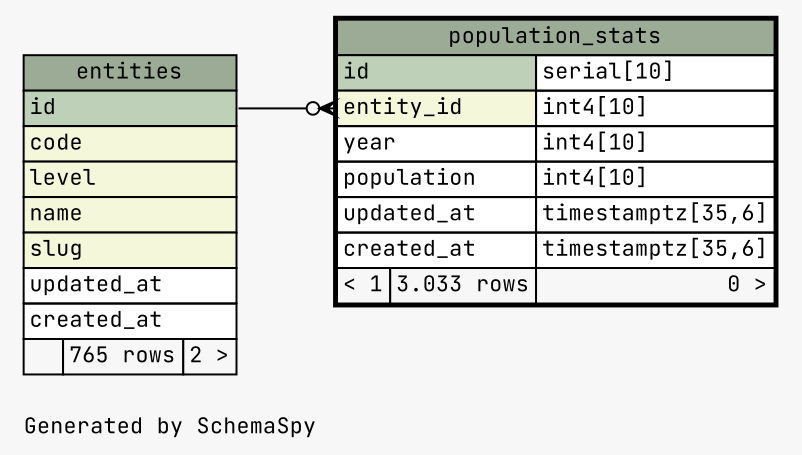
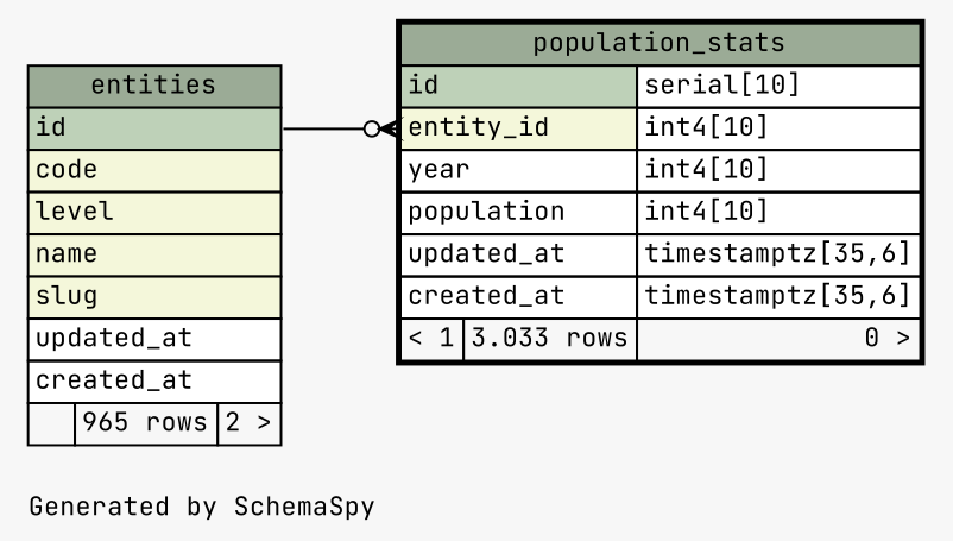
  digraph {
    bgcolor="#f7f7f7"
    fontname="JetBrains Mono"
    fontsize=11
    label="\nGenerated by SchemaSpy"
    labeljust=l
    nodesep=0.18
    rankdir=RL
    ranksep=0.46
    node [fontname="JetBrains Mono" fontsize=11 shape=plaintext]
    n1 [label=<     <TABLE BORDER="2" CELLBORDER="1" CELLSPACING="0" BGCOLOR="#ffffff">       <TR><TD COLSPAN="3" BGCOLOR="#9bab96" ALIGN="CENTER">population_stats</TD></TR>       <TR><TD PORT="id" COLSPAN="2" BGCOLOR="#bed1b8" ALIGN="LEFT">id</TD><TD PORT="id.type" ALIGN="LEFT">serial[10]</TD></TR>       <TR><TD PORT="entity_id" COLSPAN="2" BGCOLOR="#f4f7da" ALIGN="LEFT">entity_id</TD><TD PORT="entity_id.type" ALIGN="LEFT">int4[10]</TD></TR>       <TR><TD PORT="year" COLSPAN="2" ALIGN="LEFT">year</TD><TD PORT="year.type" ALIGN="LEFT">int4[10]</TD></TR>       <TR><TD PORT="population" COLSPAN="2" ALIGN="LEFT">population</TD><TD PORT="population.type" ALIGN="LEFT">int4[10]</TD></TR>       <TR><TD PORT="updated_at" COLSPAN="2" ALIGN="LEFT">updated_at</TD><TD PORT="updated_at.type" ALIGN="LEFT">timestamptz[35,6]</TD></TR>       <TR><TD PORT="created_at" COLSPAN="2" ALIGN="LEFT">created_at</TD><TD PORT="created_at.type" ALIGN="LEFT">timestamptz[35,6]</TD></TR>       <TR><TD ALIGN="LEFT" BGCOLOR="#f7f7f7">&lt; 1</TD><TD ALIGN="RIGHT" BGCOLOR="#f7f7f7">3.033 rows</TD><TD ALIGN="RIGHT" BGCOLOR="#f7f7f7">0 &gt;</TD></TR>     </TABLE>>]
-   n2 [label=<     <TABLE BORDER="0" CELLBORDER="1" CELLSPACING="0" BGCOLOR="#ffffff">       <TR><TD COLSPAN="3" BGCOLOR="#9bab96" ALIGN="CENTER">entities</TD></TR>       <TR><TD PORT="id" COLSPAN="3" BGCOLOR="#bed1b8" ALIGN="LEFT">id</TD></TR>       <TR><TD PORT="code" COLSPAN="3" BGCOLOR="#f4f7da" ALIGN="LEFT">code</TD></TR>       <TR><TD PORT="level" COLSPAN="3" BGCOLOR="#f4f7da" ALIGN="LEFT">level</TD></TR>       <TR><TD PORT="name" COLSPAN="3" BGCOLOR="#f4f7da" ALIGN="LEFT">name</TD></TR>       <TR><TD PORT="slug" COLSPAN="3" BGCOLOR="#f4f7da" ALIGN="LEFT">slug</TD></TR>       <TR><TD PORT="updated_at" COLSPAN="3" ALIGN="LEFT">updated_at</TD></TR>       <TR><TD PORT="created_at" COLSPAN="3" ALIGN="LEFT">created_at</TD></TR>       <TR><TD ALIGN="LEFT" BGCOLOR="#f7f7f7">  </TD><TD ALIGN="RIGHT" BGCOLOR="#f7f7f7">765 rows</TD><TD ALIGN="RIGHT" BGCOLOR="#f7f7f7">2 &gt;</TD></TR>     </TABLE>>]
+   n2 [label=<     <TABLE BORDER="0" CELLBORDER="1" CELLSPACING="0" BGCOLOR="#ffffff">       <TR><TD COLSPAN="3" BGCOLOR="#9bab96" ALIGN="CENTER">entities</TD></TR>       <TR><TD PORT="id" COLSPAN="3" BGCOLOR="#bed1b8" ALIGN="LEFT">id</TD></TR>       <TR><TD PORT="code" COLSPAN="3" BGCOLOR="#f4f7da" ALIGN="LEFT">code</TD></TR>       <TR><TD PORT="level" COLSPAN="3" BGCOLOR="#f4f7da" ALIGN="LEFT">level</TD></TR>       <TR><TD PORT="name" COLSPAN="3" BGCOLOR="#f4f7da" ALIGN="LEFT">name</TD></TR>       <TR><TD PORT="slug" COLSPAN="3" BGCOLOR="#f4f7da" ALIGN="LEFT">slug</TD></TR>       <TR><TD PORT="updated_at" COLSPAN="3" ALIGN="LEFT">updated_at</TD></TR>       <TR><TD PORT="created_at" COLSPAN="3" ALIGN="LEFT">created_at</TD></TR>       <TR><TD ALIGN="LEFT" BGCOLOR="#f7f7f7">  </TD><TD ALIGN="RIGHT" BGCOLOR="#f7f7f7">965 rows</TD><TD ALIGN="RIGHT" BGCOLOR="#f7f7f7">2 &gt;</TD></TR>     </TABLE>>]
    n1 -> n2 [arrowhead=none arrowsize=0.8 arrowtail=crowodot dir=back headport="id:e" tailport="entity_id:w" fontname="JetBrains Mono"]
  }
